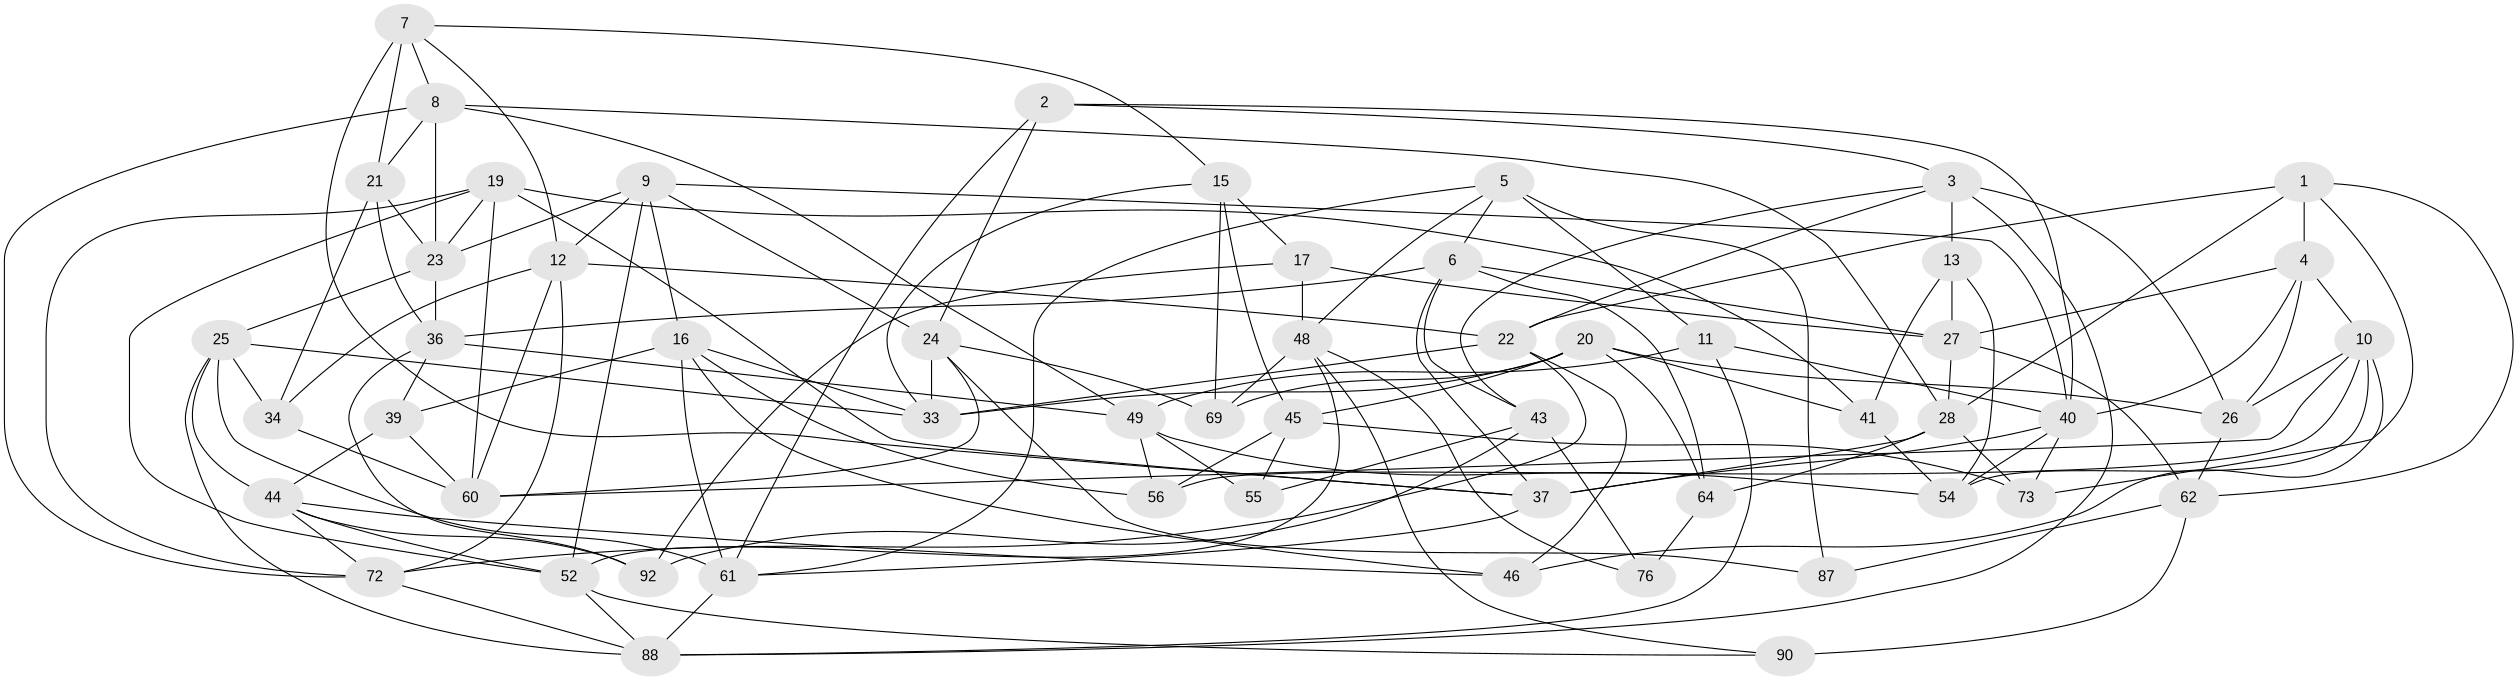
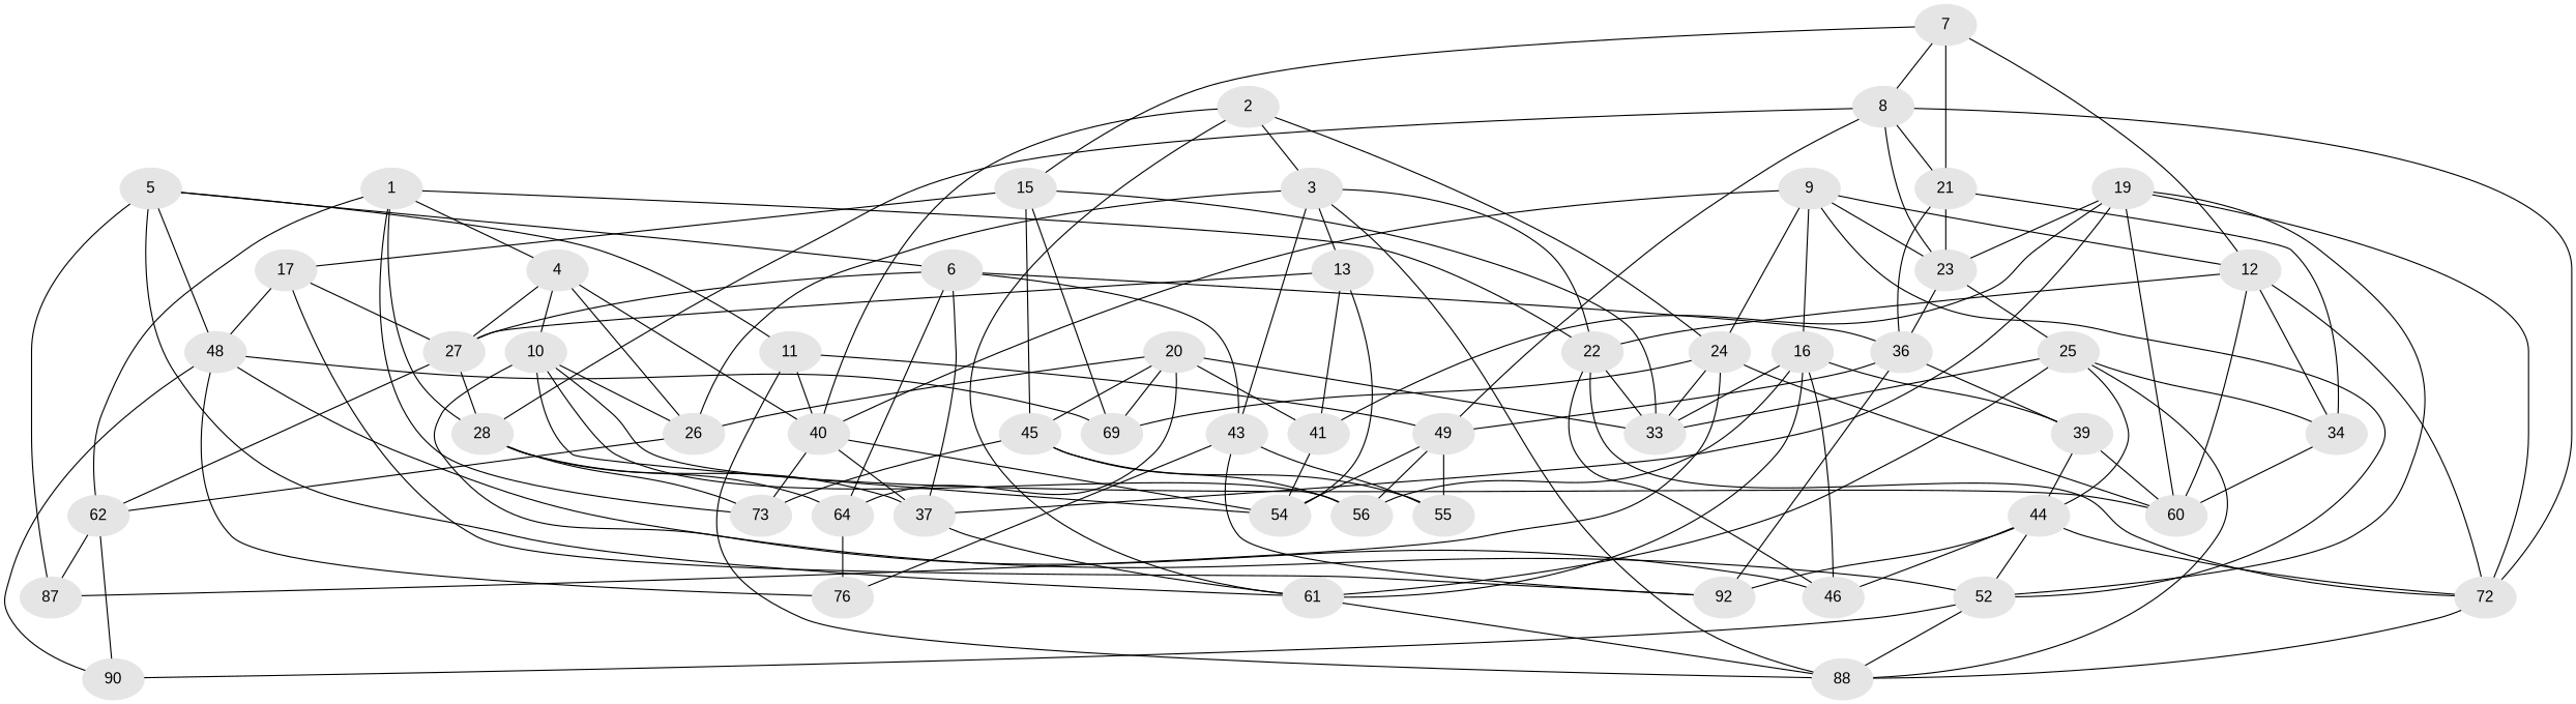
  graph {
    fontname="Liberation Sans"
    node [color=gray90 fontname="Liberation Sans" style=filled]
    edge [fontname="Liberation Sans"]
    1 [super="+59"]
    4 [super="+38"]
    22 [super="+30"]
    28 [super="+31"]
    62 [super="+85"]
    73
    40 [super="+42"]
    26 [super="+71"]
    10 [super="+47"]
    27 [super="+89"]
    72 [super="+77"]
    46
    33 [super="+82"]
    37 [super="+83"]
    64
    61 [super="+79"]
    87
    90
    3 [super="+67"]
    13
    43 [super="+63"]
    88 [super="+91"]
    2
    24 [super="+53"]
    60 [super="+78"]
    69
    54 [super="+75"]
    41
    92
    55
    76
    56
    5 [super="+14"]
    6 [super="+84"]
    11
    48 [super="+66"]
    36 [super="+58"]
    49 [super="+86"]
    52 [super="+81"]
    39
    7 [super="+80"]
    8 [super="+65"]
    12 [super="+93"]
    15 [super="+35"]
    21 [super="+51"]
    23 [super="+32"]
    34
    17
    45 [super="+70"]
    25 [super="+29"]
    9 [super="+18"]
    16 [super="+57"]
    44 [super="+50"]
    19 [super="+68"]
    20 [super="+74"]
    1 -- 4
    1 -- 22
    1 -- 28
    1 -- 62
    1 -- 73
    4 -- 40
    4 -- 26 [weight=2]
    4 -- 10
    4 -- 27
    22 -- 72
    22 -- 46
    22 -- 33
    28 -- 73
    28 -- 37
    28 -- 64
    62 -- 87
    62 -- 90 [weight=2]
    40 -- 73
    40 -- 37
    40 -- 54
    26 -- 62
    10 -- 26
    10 -- 46
    10 -- 60
    10 -- 54
    10 -- 56
    27 -- 28
    27 -- 62
    72 -- 88
    37 -- 61
    64 -- 76
    61 -- 88
    3 -- 22
    3 -- 26
    3 -- 13
    3 -- 43
    3 -- 88
    13 -- 27
    13 -- 54
    13 -- 41
    43 -- 92
    43 -- 55 [weight=2]
    43 -- 76
    2 -- 40
    2 -- 61
    2 -- 3
    2 -- 24
    24 -- 33
    24 -- 87
    24 -- 60
    24 -- 69
    41 -- 54
    5 -- 61
    5 -- 87 [weight=2]
    5 -- 6
    5 -- 11
    5 -- 48
    6 -- 27
    6 -- 37
    6 -- 64
    6 -- 43
    6 -- 36
    11 -- 40
    11 -- 88
    11 -- 49
    48 -- 90
    48 -- 69
    48 -- 76
    48 -- 52
    36 -- 92
    36 -- 49
    36 -- 39
    49 -- 54
    49 -- 55
    49 -- 56
    52 -- 90
    52 -- 88
    39 -- 60
    39 -- 44
-   7 -- 37
    7 -- 8
    7 -- 12
    7 -- 15
    7 -- 21 [weight=2]
    8 -- 28
    8 -- 72
    8 -- 49
    8 -- 21
    8 -- 23
    12 -- 22
    12 -- 72
    12 -- 60
    12 -- 34
    15 -- 33
    15 -- 69
    15 -- 17
    15 -- 45 [weight=2]
    21 -- 36
    21 -- 23
    21 -- 34
    23 -- 36
    23 -- 25
    34 -- 60
    17 -- 27
    17 -- 92
    17 -- 48
    45 -- 73
    45 -- 55
    45 -- 56
    25 -- 33
    25 -- 61
    25 -- 88
    25 -- 34
    25 -- 44
    9 -- 40
    9 -- 24
    9 -- 52
    9 -- 12
    9 -- 23
    9 -- 16
    16 -- 46
    16 -- 33
    16 -- 61
    16 -- 56
    16 -- 39
    44 -- 72
    44 -- 46
    44 -- 92
    44 -- 52
    19 -- 72
    19 -- 37
    19 -- 60
    19 -- 41
    19 -- 52
    19 -- 23
    20 -- 26
    20 -- 33
    20 -- 64
    20 -- 69
    20 -- 41
    20 -- 45
  }
